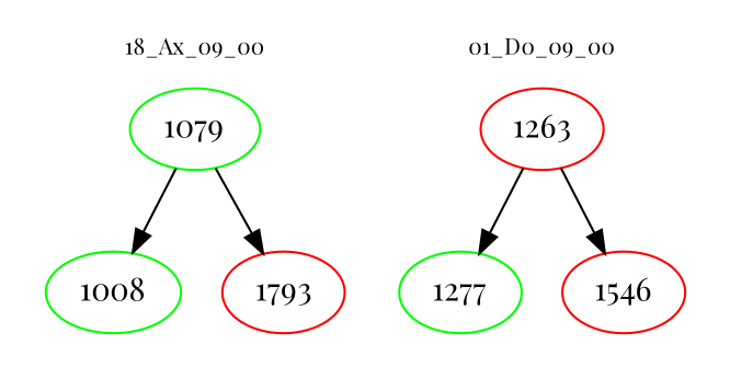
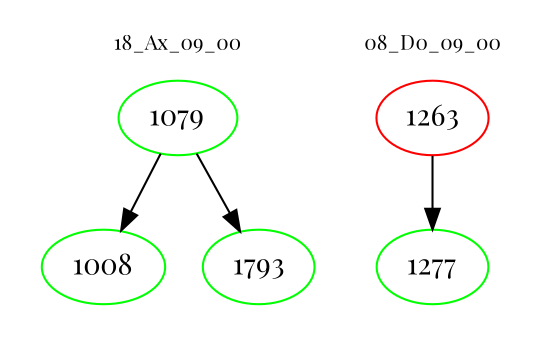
  digraph {
    fontname="Playfair Display"
    node [color=green fontname="Playfair Display"]
    edge [color=black fontname="Playfair Display"]
    n1 [label=1079]
    n2 [label=1008]
-   n3 [color=red label=1793]
+   n3 [label=1793]
    n4 [color=red label=1263]
    n5 [label=1277]
-   n6 [color=red label=1546]
    subgraph cluster_1 {
      color=white
      fontsize=10
      label="18_Ax_09_00"
      n1
      n2
      n3
    }
    subgraph cluster_2 {
      color=white
      fontsize=10
-     label="01_D0_09_00"
+     label="08_D0_09_00"
      n4
      n5
-     n6
    }
    n1 -> n2
    n1 -> n3
    n4 -> n5
-   n4 -> n6
  }
